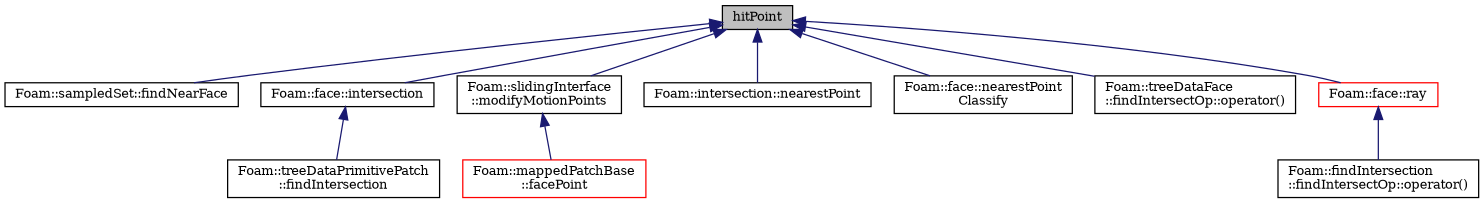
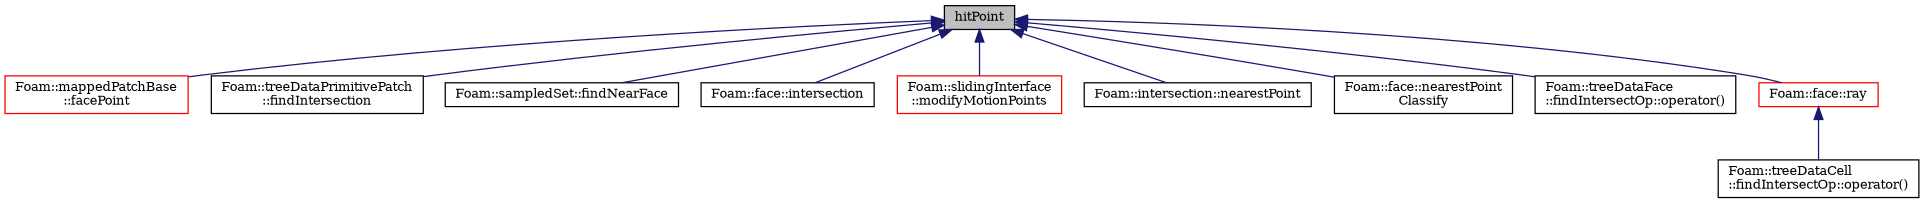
  digraph {
    fontname="DejaVu Serif"
    rankdir=TB
    node [color=black fontname="DejaVu Serif" fontsize=10 shape=record]
    edge [color=midnightblue dir=back fontname="DejaVu Serif" fontsize=10 labelfontname=FreeSans labelfontsize=10 style=solid]
    n1 [fillcolor=grey75 fontcolor=black height=0.2 label=hitPoint style=filled width=0.4]
    n2 [color=red height=0.2 label="Foam::mappedPatchBase\l::facePoint" width=0.4]
    n3 [height=0.2 label="Foam::treeDataPrimitivePatch\l::findIntersection" width=0.4]
    n4 [height=0.2 label="Foam::sampledSet::findNearFace" width=0.4]
    n5 [height=0.2 label="Foam::face::intersection" width=0.4]
-   n6 [height=0.2 label="Foam::slidingInterface\l::modifyMotionPoints" width=0.4]
+   n6 [color=red height=0.2 label="Foam::slidingInterface\l::modifyMotionPoints" width=0.4]
    n7 [height=0.2 label="Foam::intersection::nearestPoint" width=0.4]
    n8 [height=0.2 label="Foam::face::nearestPoint\lClassify" width=0.4]
    n9 [height=0.2 label="Foam::treeDataFace\l::findIntersectOp::operator()" width=0.4]
    n10 [color=red height=0.2 label="Foam::face::ray" width=0.4]
-   n11 [height=0.2 label="Foam::findIntersection\l::findIntersectOp::operator()" width=0.4]
-   n6 -> n2
-   n5 -> n3
+   n11 [height=0.2 label="Foam::treeDataCell\l::findIntersectOp::operator()" width=0.4]
+   n1 -> n2
+   n1 -> n3
    n1 -> n4
    n1 -> n5
    n1 -> n6
    n1 -> n7
    n1 -> n8
    n1 -> n9
    n1 -> n10
    n10 -> n11
  }
